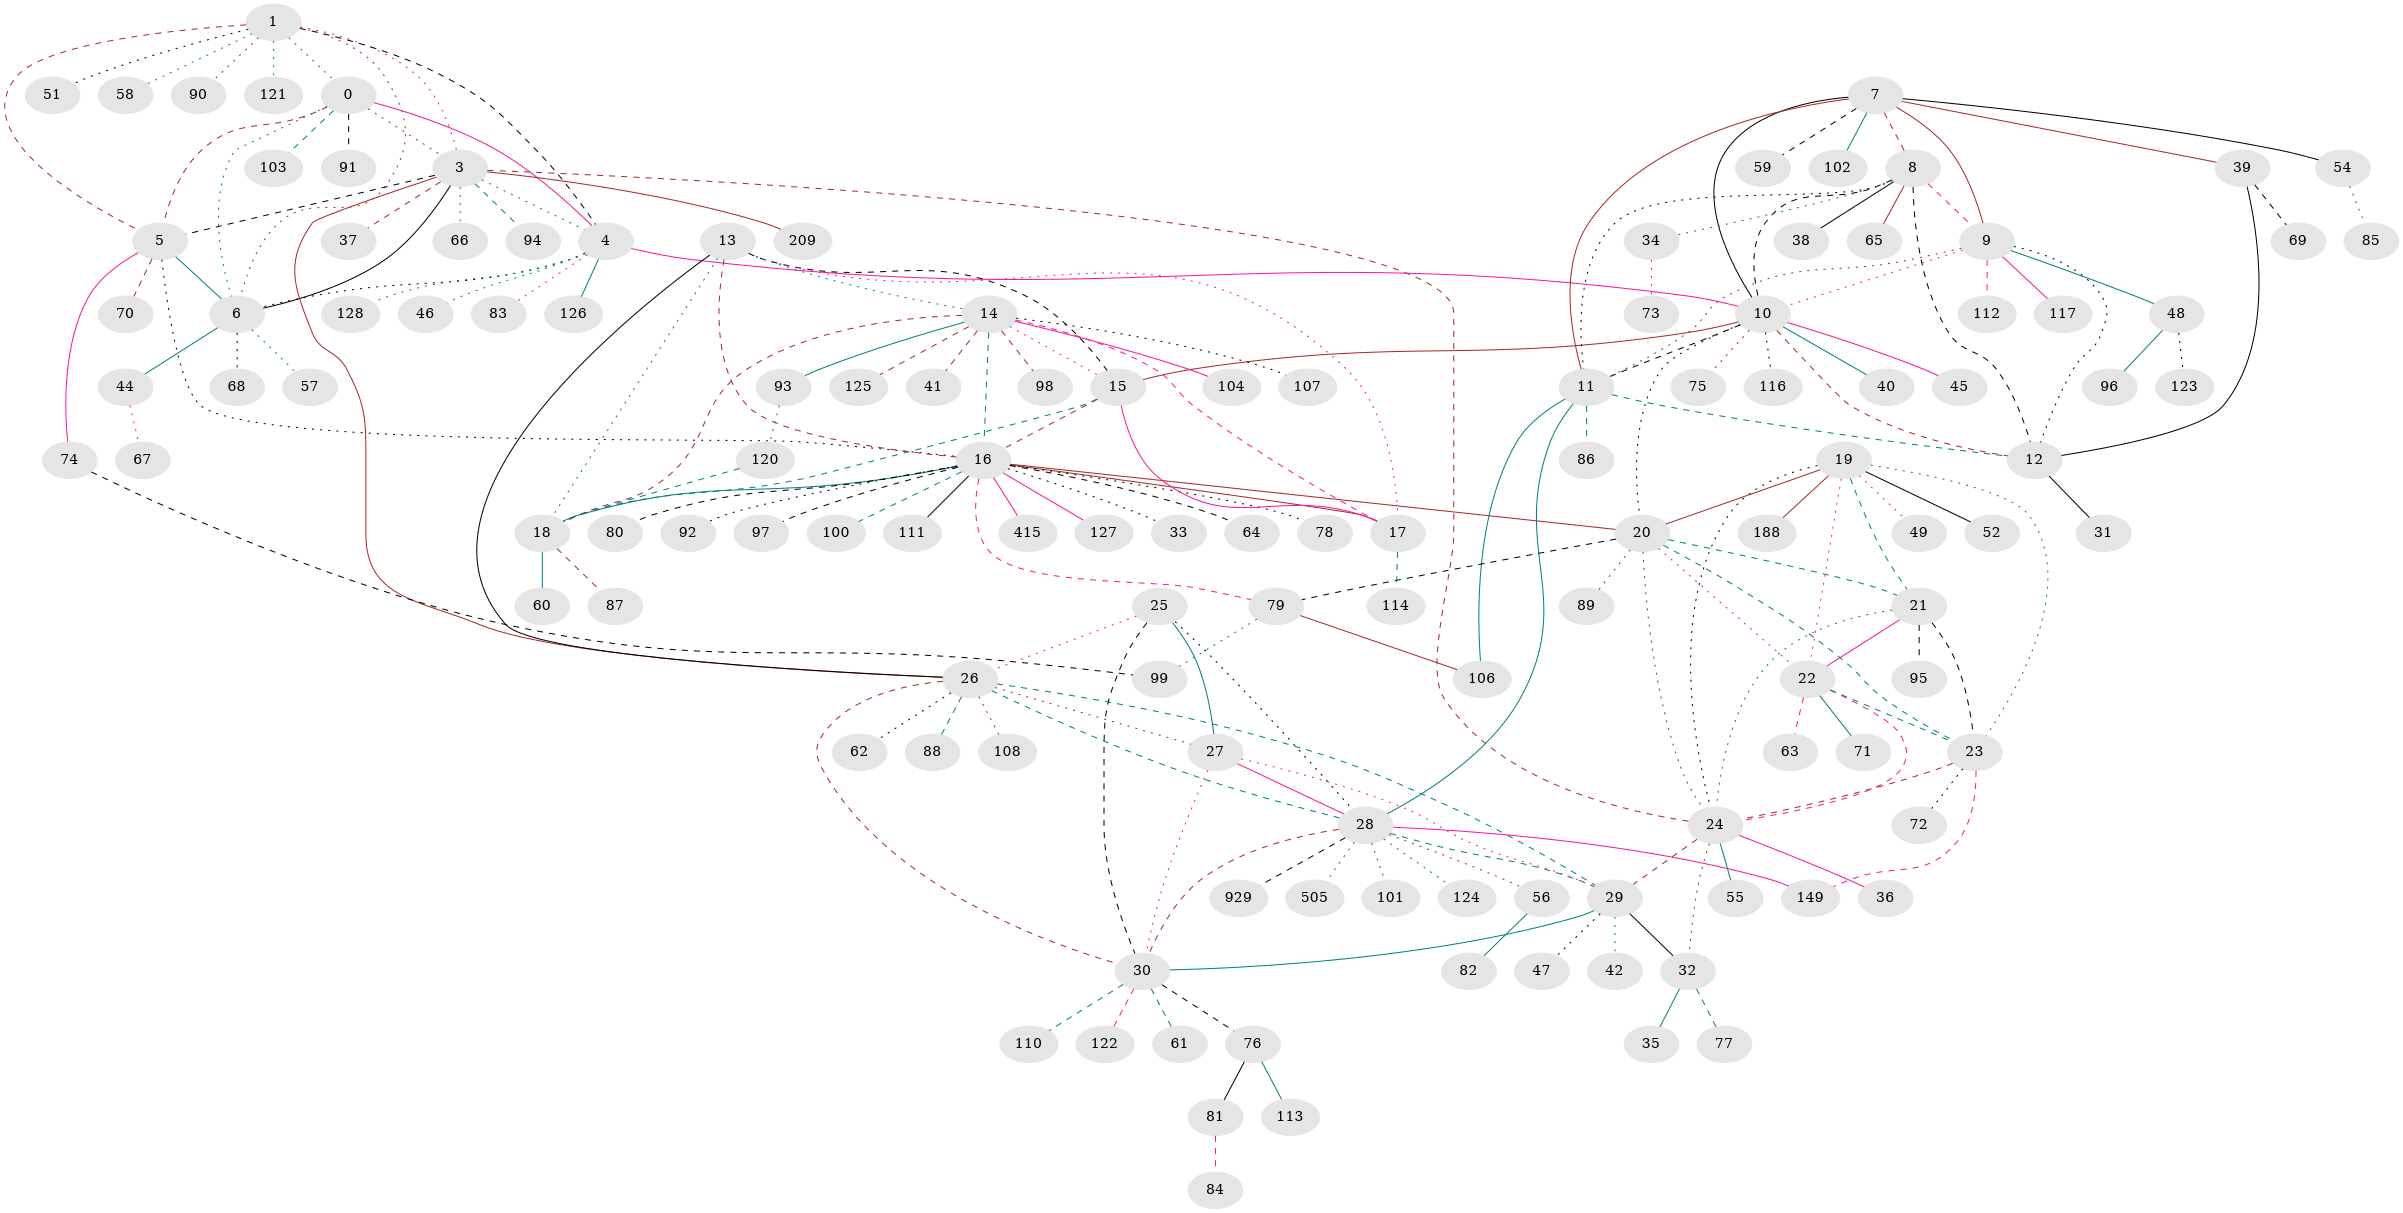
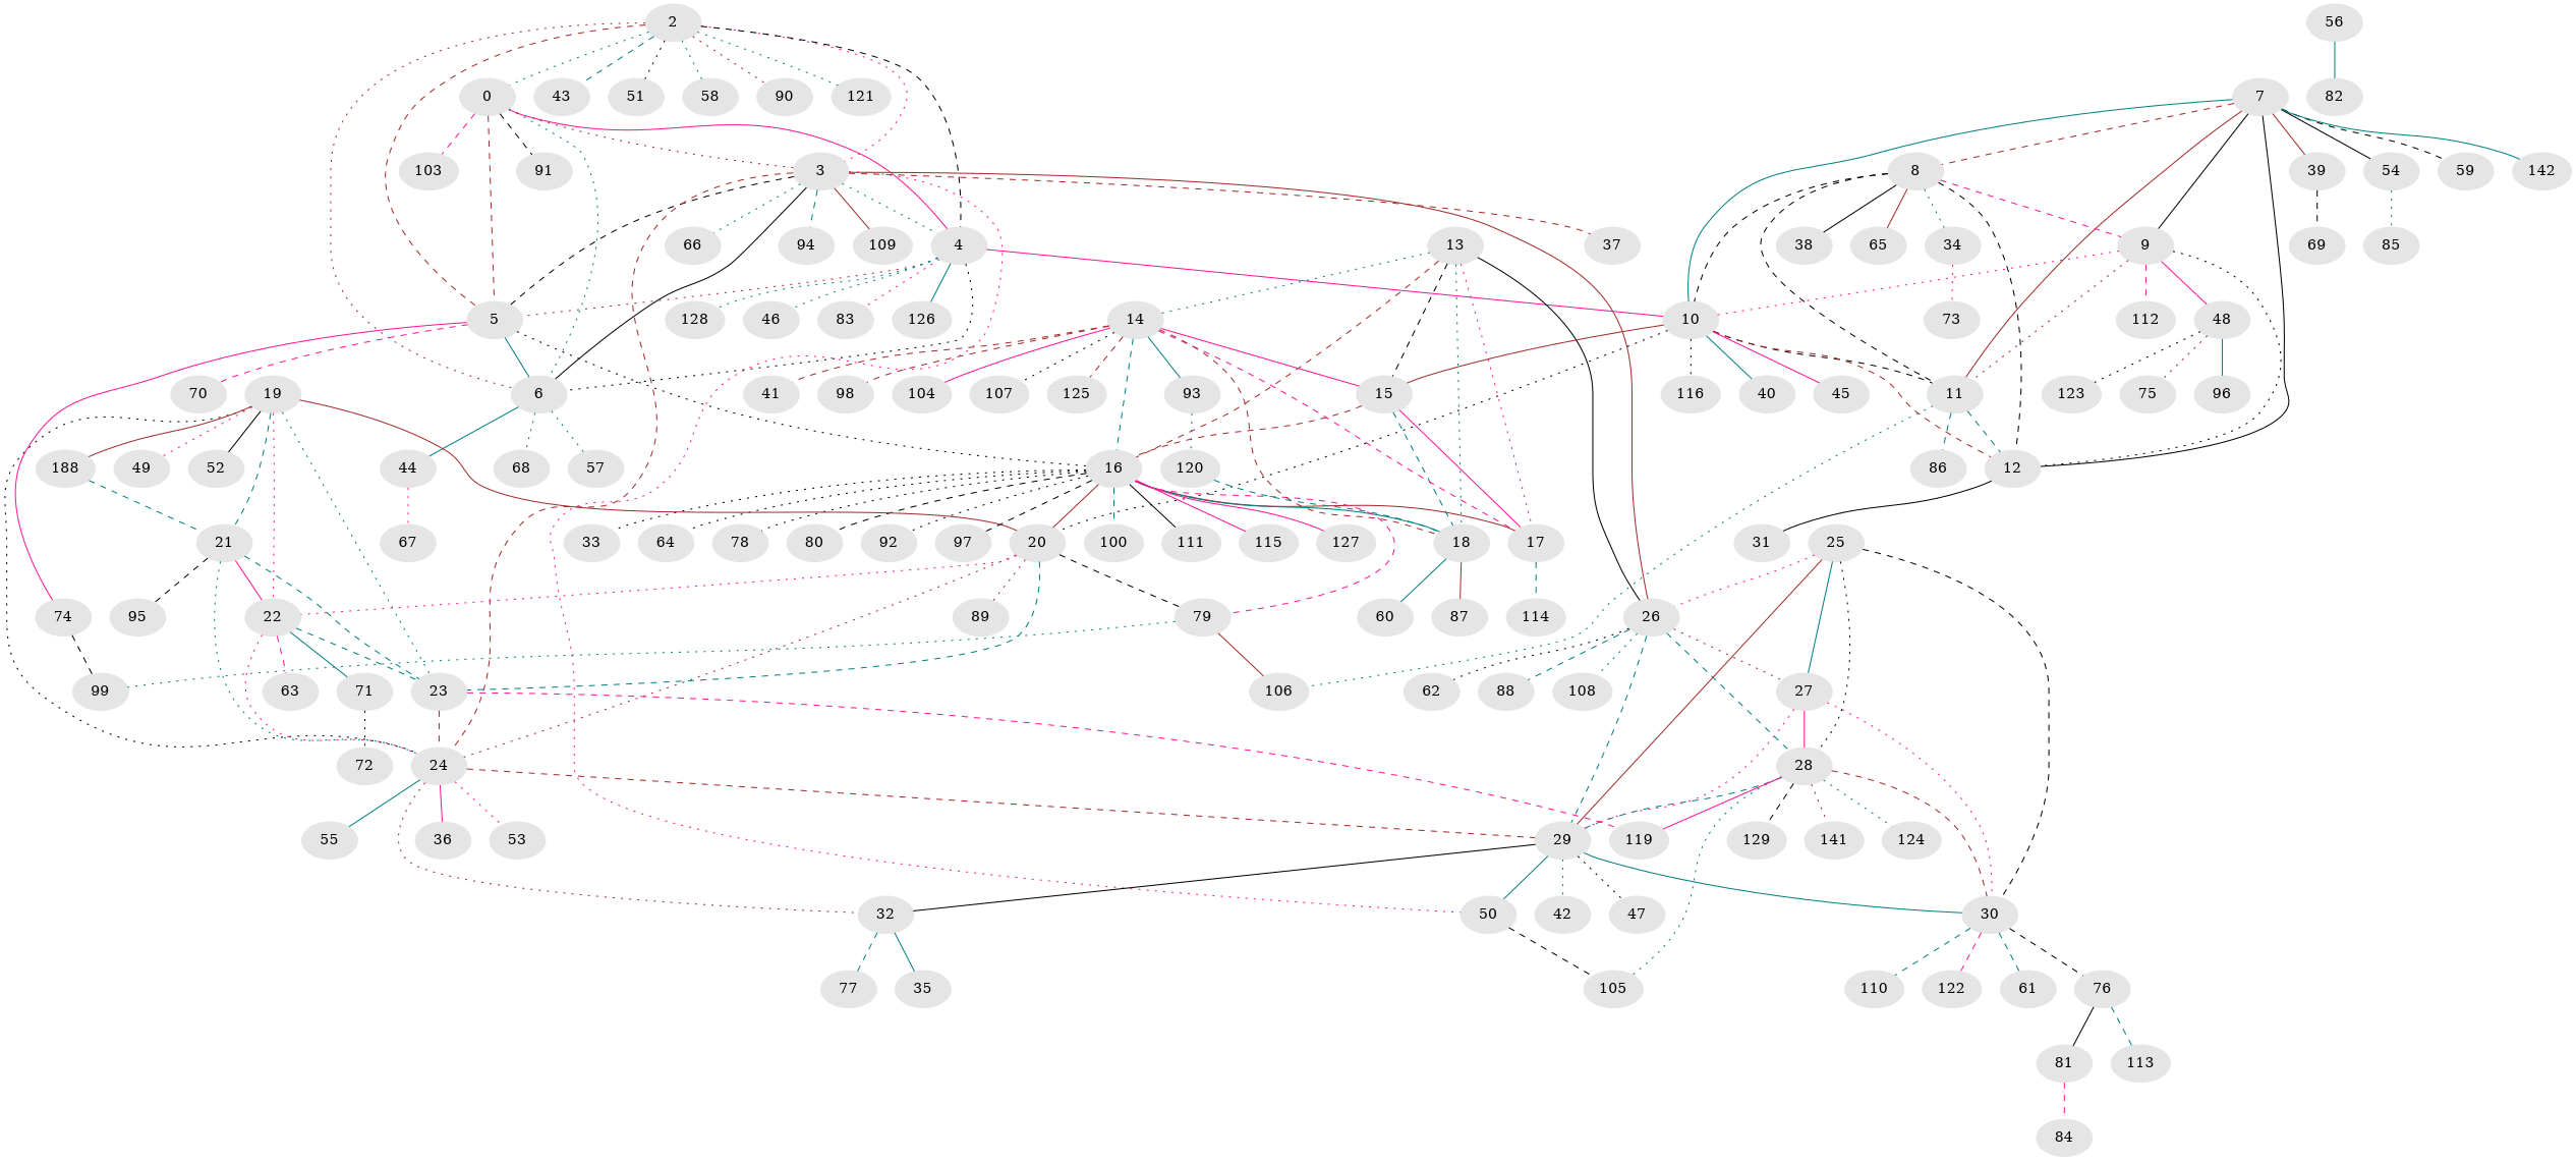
  graph {
    node [color=gray90 style=filled]
    edge [color=teal style=dotted]
    n1 [label=0]
-   1
+   1 [label=2]
    3
    4
    5
    6
+   43
    51
    58
    90
    121
    91
    103
    24
    26
    37
+   50
    66
    94
-   109 [label=209]
+   109
    10
    46
    83
    126
    128
    16
    70
    74
    44
    57
    68
    29
    32
    36
+   53
    55
    28
    27
    30
    62
    88
    108
-   105 [label=505]
+   105
    11
    12
    15
    20
    40
    45
    75
    116
    17
    18
    33
    64
    78
    79
    80
    92
    97
    100
    111
-   115 [label=415]
+   115
    127
    99
    67
    7
    8
    9
    39
    54
    59
-   102
+   102 [label=142]
    34
    38
    65
    48
    112
-   117
    86
    106
    31
    69
    85
    73
    96
    123
    21
    22
    23
    89
-   119 [label=149]
+   119
    56
-   101
+   101 [label=141]
    124
-   129 [label=929]
+   129
    13
    14
    41
    93
    98
    104
    107
    125
    114
    60
    87
    120
    19
    49
    52
    n112 [label=188]
    95
    63
    71
    72
    42
    47
    35
    77
    25
    61
    76
    110
    122
    82
    81
    113
    84
    n1 -- 3 [color=brown]
    n1 -- 4 [color=deeppink style=solid]
    n1 -- 5 [color=brown style=dashed]
    n1 -- 6
    n1 -- 91 [color=black style=dashed]
-   n1 -- 103 [style=dashed]
+   n1 -- 103 [color=deeppink style=dashed]
    1 -- n1
    1 -- 3 [color=deeppink]
    1 -- 4 [color=black style=dashed]
    1 -- 5 [color=brown style=dashed]
    1 -- 6 [color=brown]
+   1 -- 43 [style=dashed]
    1 -- 51 [color=black]
    1 -- 58
    1 -- 90 [color=brown]
    1 -- 121
    3 -- 4
    3 -- 5 [color=black style=dashed]
    3 -- 6 [color=black style=solid]
    3 -- 24 [color=brown style=dashed]
    3 -- 26 [color=brown style=solid]
    3 -- 37 [color=brown style=dashed]
+   3 -- 50 [color=deeppink]
    3 -- 66
    3 -- 94 [style=dashed]
    3 -- 109 [color=brown style=solid]
+   4 -- 5 [color=brown]
    4 -- 6 [color=black]
    4 -- 10 [color=deeppink style=solid]
    4 -- 46
    4 -- 83 [color=deeppink]
    4 -- 126 [style=solid]
    4 -- 128
    5 -- 6 [style=solid]
    5 -- 16 [color=black]
-   5 -- 70 [color=brown style=dashed]
+   5 -- 70 [color=deeppink style=dashed]
    5 -- 74 [color=deeppink style=solid]
    6 -- 44 [style=solid]
    6 -- 57
-   6 -- 68 [color=black]
+   6 -- 68
    24 -- 29 [color=brown style=dashed]
    24 -- 32 [color=brown]
    24 -- 36 [color=deeppink style=solid]
+   24 -- 53 [color=deeppink]
    24 -- 55 [style=solid]
    26 -- 29 [style=dashed]
    26 -- 28 [style=dashed]
    26 -- 27 [color=brown]
-   26 -- 30 [color=brown style=dashed]
    26 -- 62 [color=black]
    26 -- 88 [style=dashed]
-   26 -- 108 [color=brown]
+   26 -- 108
+   50 -- 105 [color=black style=dashed]
    10 -- 11 [color=black style=dashed]
    10 -- 12 [color=brown style=dashed]
    10 -- 15 [color=brown style=solid]
    10 -- 20 [color=black]
    10 -- 40 [style=solid]
    10 -- 45 [color=deeppink style=solid]
-   10 -- 75 [color=brown]
+   48 -- 75 [color=brown]
    10 -- 116 [color=black]
    16 -- 20 [color=brown style=solid]
    16 -- 17 [color=brown style=solid]
    16 -- 18 [style=solid]
    16 -- 33 [color=black]
-   16 -- 64 [color=black style=dashed]
+   16 -- 64 [color=black]
    16 -- 78 [color=black]
    16 -- 79 [color=deeppink style=dashed]
    16 -- 80 [color=black style=dashed]
    16 -- 92 [color=black]
    16 -- 97 [color=black style=dashed]
    16 -- 100 [style=dashed]
    16 -- 111 [color=black style=solid]
    16 -- 115 [color=deeppink style=solid]
    16 -- 127 [color=deeppink style=solid]
    74 -- 99 [color=black style=dashed]
    44 -- 67 [color=deeppink]
+   29 -- 50 [style=solid]
    29 -- 32 [color=black style=solid]
    29 -- 30 [style=solid]
    29 -- 42
    29 -- 47 [color=black]
    32 -- 35 [style=solid]
    32 -- 77 [style=dashed]
    28 -- 29 [style=dashed]
    28 -- 30 [color=brown style=dashed]
    28 -- 105
    28 -- 119 [color=deeppink style=solid]
-   28 -- 56 [color=brown]
    28 -- 101 [color=brown]
    28 -- 124
    28 -- 129 [color=black style=dashed]
    27 -- 29 [color=deeppink]
    27 -- 28 [color=deeppink style=solid]
    27 -- 30 [color=deeppink]
    30 -- 61 [style=dashed]
    30 -- 76 [color=black style=dashed]
    30 -- 110 [style=dashed]
    30 -- 122 [color=deeppink style=dashed]
-   11 -- 28 [style=solid]
    11 -- 12 [style=dashed]
    11 -- 86 [style=dashed]
-   11 -- 106 [style=solid]
+   11 -- 106
    12 -- 31 [color=black style=solid]
    15 -- 16 [color=brown style=dashed]
    15 -- 17 [color=deeppink style=solid]
    15 -- 18 [style=dashed]
    20 -- 24 [color=brown]
    20 -- 79 [color=black style=dashed]
-   20 -- 21 [style=dashed]
+   n112 -- 21 [style=dashed]
    20 -- 22 [color=deeppink]
    20 -- 23 [style=dashed]
    20 -- 89 [color=brown]
    17 -- 114 [style=dashed]
    18 -- 60 [style=solid]
-   18 -- 87 [color=brown style=dashed]
+   18 -- 87 [color=brown style=solid]
    79 -- 99
    79 -- 106 [color=brown style=solid]
-   7 -- 10 [color=black style=solid]
+   7 -- 10 [style=solid]
    7 -- 11 [color=brown style=solid]
-   39 -- 12 [color=black style=solid]
+   7 -- 12 [color=black style=solid]
    7 -- 8 [color=brown style=dashed]
-   7 -- 9 [color=brown style=solid]
+   7 -- 9 [color=black style=solid]
    7 -- 39 [color=brown style=solid]
    7 -- 54 [color=black style=solid]
    7 -- 59 [color=black style=dashed]
    7 -- 102 [style=solid]
    8 -- 10 [color=black style=dashed]
-   8 -- 11 [color=black]
+   8 -- 11 [color=black style=dashed]
    8 -- 12 [color=black style=dashed]
    8 -- 9 [color=deeppink style=dashed]
    8 -- 34
    8 -- 38 [color=black style=solid]
    8 -- 65 [color=brown style=solid]
    9 -- 10 [color=deeppink]
    9 -- 11 [color=brown]
    9 -- 12 [color=black]
-   9 -- 48 [style=solid]
+   9 -- 48 [color=deeppink style=solid]
    9 -- 112 [color=deeppink style=dashed]
-   9 -- 117 [color=deeppink style=solid]
    39 -- 69 [color=black style=dashed]
    54 -- 85
    34 -- 73 [color=deeppink]
    48 -- 96 [style=solid]
    48 -- 123 [color=black]
    21 -- 24
    21 -- 22 [color=deeppink style=solid]
-   21 -- 23 [color=black style=dashed]
+   21 -- 23 [style=dashed]
    21 -- 95 [color=black style=dashed]
-   22 -- 24 [color=deeppink style=dashed]
+   22 -- 24 [color=deeppink]
    22 -- 23 [style=dashed]
    22 -- 63 [color=deeppink style=dashed]
    22 -- 71 [style=solid]
    23 -- 24 [color=brown style=dashed]
    23 -- 119 [color=deeppink style=dashed]
-   23 -- 72 [color=black]
+   71 -- 72 [color=black]
    56 -- 82 [style=solid]
    13 -- 26 [color=black style=solid]
    13 -- 16 [color=brown style=dashed]
    13 -- 15 [color=black style=dashed]
    13 -- 17 [color=deeppink]
    13 -- 18
    13 -- 14
    14 -- 16 [style=dashed]
-   14 -- 15 [color=deeppink]
+   14 -- 15 [color=deeppink style=solid]
    14 -- 17 [color=deeppink style=dashed]
    14 -- 18 [color=brown style=dashed]
    14 -- 41 [color=brown style=dashed]
    14 -- 93 [style=solid]
    14 -- 98 [color=brown style=dashed]
    14 -- 104 [color=deeppink style=solid]
    14 -- 107 [color=black]
    14 -- 125 [color=brown style=dashed]
    93 -- 120
    120 -- 18 [style=dashed]
    19 -- 24 [color=black]
    19 -- 20 [color=brown style=solid]
    19 -- 21 [style=dashed]
    19 -- 22 [color=deeppink]
    19 -- 23
    19 -- 49 [color=deeppink]
    19 -- 52 [color=black style=solid]
    19 -- n112 [color=brown style=solid]
    25 -- 26 [color=deeppink]
+   25 -- 29 [color=brown style=solid]
    25 -- 28 [color=black]
    25 -- 27 [style=solid]
    25 -- 30 [color=black style=dashed]
    76 -- 81 [color=black style=solid]
-   76 -- 113 [style=solid]
+   76 -- 113 [style=dashed]
    81 -- 84 [color=deeppink style=dashed]
  }
